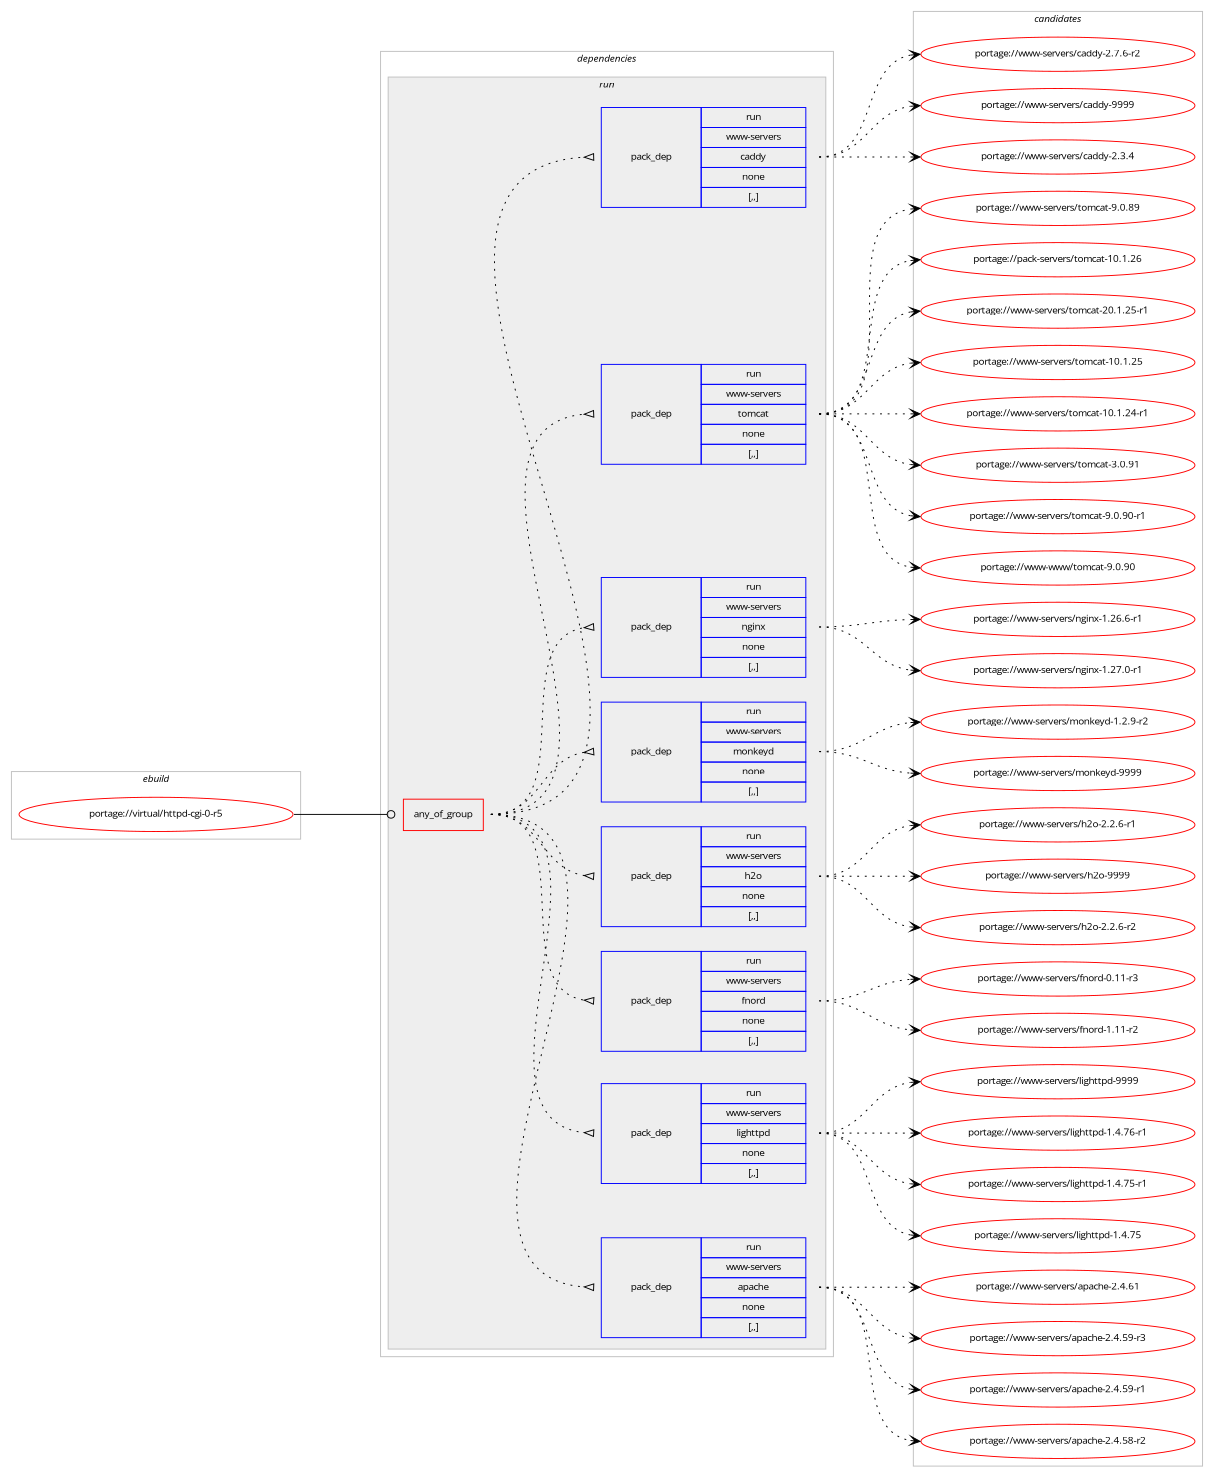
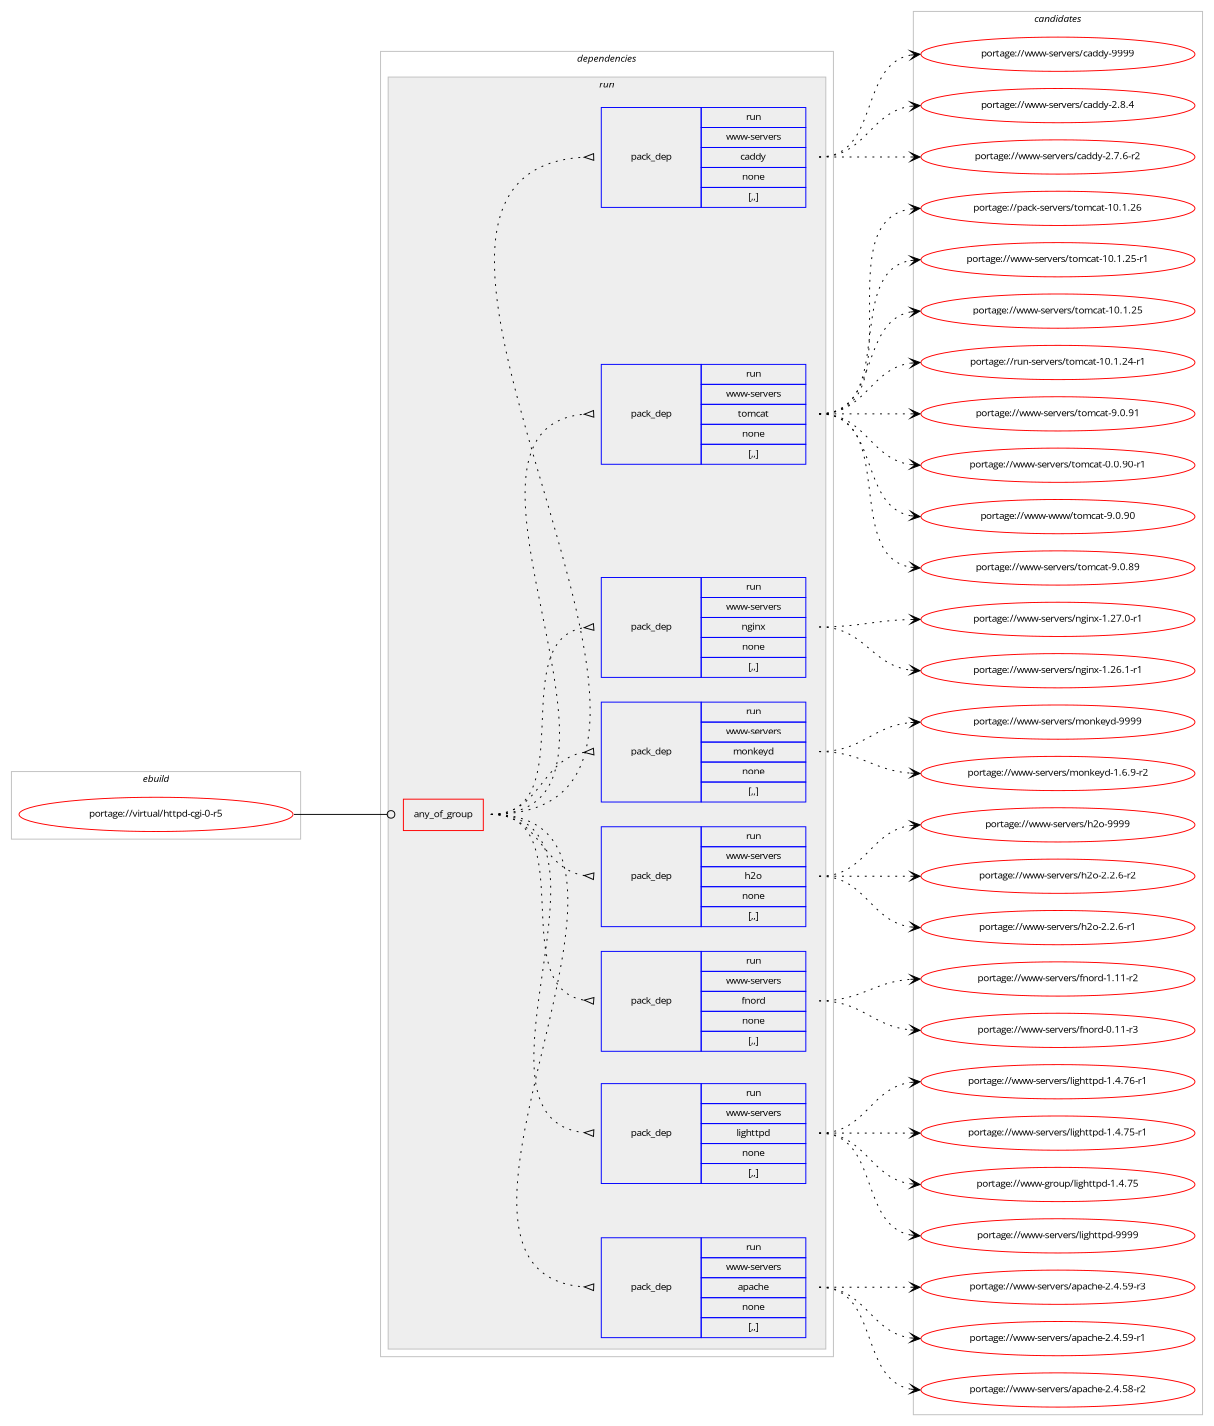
  digraph {
    compound=true
    concentrate=true
    fontname="Open Sans"
    fontsize=10
    newrank=true
    rankdir=LR
    ranksep=1.5
    node [color=red fontname="Open Sans" fontsize=10]
    edge [arrowhead=vee fontname="Open Sans" headport=w style=dotted tailport=e weight=100]
    n1 [label="portage://virtual/httpd-cgi-0-r5" width=4]
    n2 [color=blue label=<<TABLE BORDER="0" CELLBORDER="1" CELLSPACING="0" CELLPADDING="4" WIDTH="220"><TR><TD ROWSPAN="6" CELLPADDING="30">pack_dep</TD></TR><TR><TD WIDTH="110">run</TD></TR><TR><TD>www-servers</TD></TR><TR><TD>apache</TD></TR><TR><TD>none</TD></TR><TR><TD>[,,]</TD></TR></TABLE>> shape=none]
    n3 [color=blue label=<<TABLE BORDER="0" CELLBORDER="1" CELLSPACING="0" CELLPADDING="4" WIDTH="220"><TR><TD ROWSPAN="6" CELLPADDING="30">pack_dep</TD></TR><TR><TD WIDTH="110">run</TD></TR><TR><TD>www-servers</TD></TR><TR><TD>lighttpd</TD></TR><TR><TD>none</TD></TR><TR><TD>[,,]</TD></TR></TABLE>> shape=none]
    n4 [color=blue label=<<TABLE BORDER="0" CELLBORDER="1" CELLSPACING="0" CELLPADDING="4" WIDTH="220"><TR><TD ROWSPAN="6" CELLPADDING="30">pack_dep</TD></TR><TR><TD WIDTH="110">run</TD></TR><TR><TD>www-servers</TD></TR><TR><TD>fnord</TD></TR><TR><TD>none</TD></TR><TR><TD>[,,]</TD></TR></TABLE>> shape=none]
    n5 [color=blue label=<<TABLE BORDER="0" CELLBORDER="1" CELLSPACING="0" CELLPADDING="4" WIDTH="220"><TR><TD ROWSPAN="6" CELLPADDING="30">pack_dep</TD></TR><TR><TD WIDTH="110">run</TD></TR><TR><TD>www-servers</TD></TR><TR><TD>h2o</TD></TR><TR><TD>none</TD></TR><TR><TD>[,,]</TD></TR></TABLE>> shape=none]
    n6 [color=blue label=<<TABLE BORDER="0" CELLBORDER="1" CELLSPACING="0" CELLPADDING="4" WIDTH="220"><TR><TD ROWSPAN="6" CELLPADDING="30">pack_dep</TD></TR><TR><TD WIDTH="110">run</TD></TR><TR><TD>www-servers</TD></TR><TR><TD>monkeyd</TD></TR><TR><TD>none</TD></TR><TR><TD>[,,]</TD></TR></TABLE>> shape=none]
    n7 [color=blue label=<<TABLE BORDER="0" CELLBORDER="1" CELLSPACING="0" CELLPADDING="4" WIDTH="220"><TR><TD ROWSPAN="6" CELLPADDING="30">pack_dep</TD></TR><TR><TD WIDTH="110">run</TD></TR><TR><TD>www-servers</TD></TR><TR><TD>nginx</TD></TR><TR><TD>none</TD></TR><TR><TD>[,,]</TD></TR></TABLE>> shape=none]
    n8 [color=blue label=<<TABLE BORDER="0" CELLBORDER="1" CELLSPACING="0" CELLPADDING="4" WIDTH="220"><TR><TD ROWSPAN="6" CELLPADDING="30">pack_dep</TD></TR><TR><TD WIDTH="110">run</TD></TR><TR><TD>www-servers</TD></TR><TR><TD>tomcat</TD></TR><TR><TD>none</TD></TR><TR><TD>[,,]</TD></TR></TABLE>> shape=none]
    n9 [color=blue label=<<TABLE BORDER="0" CELLBORDER="1" CELLSPACING="0" CELLPADDING="4" WIDTH="220"><TR><TD ROWSPAN="6" CELLPADDING="30">pack_dep</TD></TR><TR><TD WIDTH="110">run</TD></TR><TR><TD>www-servers</TD></TR><TR><TD>caddy</TD></TR><TR><TD>none</TD></TR><TR><TD>[,,]</TD></TR></TABLE>> shape=none]
    n10 [label=<<TABLE BORDER="0" CELLBORDER="1" CELLSPACING="0" CELLPADDING="4"><TR><TD CELLPADDING="10">any_of_group</TD></TR></TABLE>> shape=none]
-   n11 [label="portage://www-servers/apache-2.4.61" width=4]
    n12 [label="portage://www-servers/apache-2.4.59-r3" width=4]
    n13 [label="portage://www-servers/apache-2.4.59-r1" width=4]
    n14 [label="portage://www-servers/apache-2.4.58-r2" width=4]
    n15 [label="portage://www-servers/lighttpd-9999" width=4]
    n16 [label="portage://www-servers/lighttpd-1.4.76-r1" width=4]
    n17 [label="portage://www-servers/lighttpd-1.4.75-r1" width=4]
-   n18 [label="portage://www-servers/lighttpd-1.4.75" width=4]
+   n18 [label="portage://www-group/lighttpd-1.4.75" width=4]
    n19 [label="portage://www-servers/fnord-0.11-r3" width=4]
    n20 [label="portage://www-servers/fnord-1.11-r2" width=4]
    n21 [label="portage://www-servers/h2o-9999" width=4]
    n22 [label="portage://www-servers/h2o-2.2.6-r2" width=4]
    n23 [label="portage://www-servers/h2o-2.2.6-r1" width=4]
    n24 [label="portage://www-servers/monkeyd-9999" width=4]
-   n25 [label="portage://www-servers/monkeyd-1.2.9-r2" width=4]
+   n25 [label="portage://www-servers/monkeyd-1.6.9-r2" width=4]
    n26 [label="portage://www-servers/nginx-1.27.0-r1" width=4]
-   n27 [label="portage://www-servers/nginx-1.26.6-r1" width=4]
+   n27 [label="portage://www-servers/nginx-1.26.1-r1" width=4]
    n28 [label="portage://pack-servers/tomcat-10.1.26" width=4]
-   n29 [label="portage://www-servers/tomcat-20.1.25-r1" width=4]
+   n29 [label="portage://www-servers/tomcat-10.1.25-r1" width=4]
    n30 [label="portage://www-servers/tomcat-10.1.25" width=4]
-   n31 [label="portage://www-servers/tomcat-10.1.24-r1" width=4]
-   n32 [label="portage://www-servers/tomcat-3.0.91" width=4]
-   n33 [label="portage://www-servers/tomcat-9.0.90-r1" width=4]
+   n31 [label="portage://run-servers/tomcat-10.1.24-r1" width=4]
+   n32 [label="portage://www-servers/tomcat-9.0.91" width=4]
+   n33 [label="portage://www-servers/tomcat-0.0.90-r1" width=4]
    n34 [label="portage://www-www/tomcat-9.0.90" width=4]
    n35 [label="portage://www-servers/tomcat-9.0.89" width=4]
    n36 [label="portage://www-servers/caddy-9999" width=4]
-   n37 [label="portage://www-servers/caddy-2.3.4" width=4]
+   n37 [label="portage://www-servers/caddy-2.8.4" width=4]
    n38 [label="portage://www-servers/caddy-2.7.6-r2" width=4]
    subgraph cluster_1 {
      color=gray
      label=<<i>ebuild</i>>
      n1
    }
    subgraph cluster_2 {
      color=gray
      label=<<i>dependencies</i>>
      subgraph cluster_3 {
        color=gray
        fillcolor="#eeeeee"
        label=<<i>compile</i>>
        style=filled
      }
      subgraph cluster_4 {
        color=gray
        fillcolor="#eeeeee"
        label=<<i>compile and run</i>>
        style=filled
      }
      subgraph cluster_5 {
        color=gray
        fillcolor="#eeeeee"
        label=<<i>run</i>>
        style=filled
        subgraph sub_6 {
          color=gray
          fillcolor="#eeeeee"
          label=<<i>run</i>>
          style=filled
          n10
          subgraph sub_7 {
            color=gray
            fillcolor="#eeeeee"
            label=<<i>run</i>>
            style=filled
            n2
          }
          subgraph sub_8 {
            color=gray
            fillcolor="#eeeeee"
            label=<<i>run</i>>
            style=filled
            n3
          }
          subgraph sub_9 {
            color=gray
            fillcolor="#eeeeee"
            label=<<i>run</i>>
            style=filled
            n4
          }
          subgraph sub_10 {
            color=gray
            fillcolor="#eeeeee"
            label=<<i>run</i>>
            style=filled
            n5
          }
          subgraph sub_11 {
            color=gray
            fillcolor="#eeeeee"
            label=<<i>run</i>>
            style=filled
            n6
          }
          subgraph sub_12 {
            color=gray
            fillcolor="#eeeeee"
            label=<<i>run</i>>
            style=filled
            n7
          }
          subgraph sub_13 {
            color=gray
            fillcolor="#eeeeee"
            label=<<i>run</i>>
            style=filled
            n8
          }
          subgraph sub_14 {
            color=gray
            fillcolor="#eeeeee"
            label=<<i>run</i>>
            style=filled
            n9
          }
        }
      }
    }
    subgraph cluster_15 {
      color=gray
      label=<<i>candidates</i>>
      rank=same
      subgraph sub_16 {
        color=black
        label=<<i>candidates</i>>
        nodesep=1
        rank=same
-       n11
        n12
        n13
        n14
      }
      subgraph sub_17 {
        color=black
        label=<<i>candidates</i>>
        nodesep=1
        rank=same
        n15
        n16
        n17
        n18
      }
      subgraph sub_18 {
        color=black
        label=<<i>candidates</i>>
        nodesep=1
        rank=same
        n19
        n20
      }
      subgraph sub_19 {
        color=black
        label=<<i>candidates</i>>
        nodesep=1
        rank=same
        n21
        n22
        n23
      }
      subgraph sub_20 {
        color=black
        label=<<i>candidates</i>>
        nodesep=1
        rank=same
        n24
        n25
      }
      subgraph sub_21 {
        color=black
        label=<<i>candidates</i>>
        nodesep=1
        rank=same
        n26
        n27
      }
      subgraph sub_22 {
        color=black
        label=<<i>candidates</i>>
        nodesep=1
        rank=same
        n28
        n29
        n30
        n31
        n32
        n33
        n34
        n35
      }
      subgraph sub_23 {
        color=black
        label=<<i>candidates</i>>
        nodesep=1
        rank=same
        n36
        n37
        n38
      }
    }
    n1 -> n10 [arrowhead=odot style=solid weight=20]
-   n2 -> n11
    n2 -> n12
    n2 -> n13
    n2 -> n14
    n3 -> n15
    n3 -> n16
    n3 -> n17
    n3 -> n18
    n4 -> n19
    n4 -> n20
    n5 -> n21
    n5 -> n22
    n5 -> n23
    n6 -> n24
    n6 -> n25
    n7 -> n26
    n7 -> n27
    n8 -> n28
    n8 -> n29
    n8 -> n30
    n8 -> n31
    n8 -> n32
    n8 -> n33
    n8 -> n34
    n8 -> n35
    n9 -> n36
    n9 -> n37
    n9 -> n38
    n10 -> n2 [arrowhead=oinv weight=20]
    n10 -> n3 [arrowhead=oinv weight=20]
    n10 -> n4 [arrowhead=oinv weight=20]
    n10 -> n5 [arrowhead=oinv weight=20]
    n10 -> n6 [arrowhead=oinv weight=20]
    n10 -> n7 [arrowhead=oinv weight=20]
    n10 -> n8 [arrowhead=oinv weight=20]
    n10 -> n9 [arrowhead=oinv weight=20]
  }
